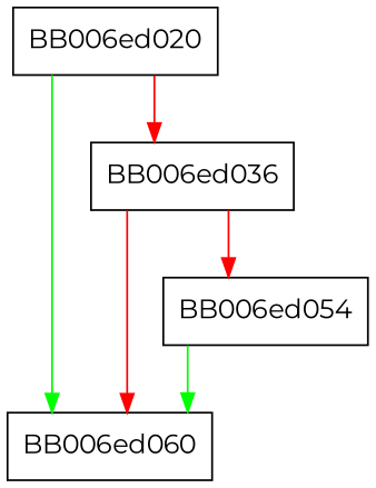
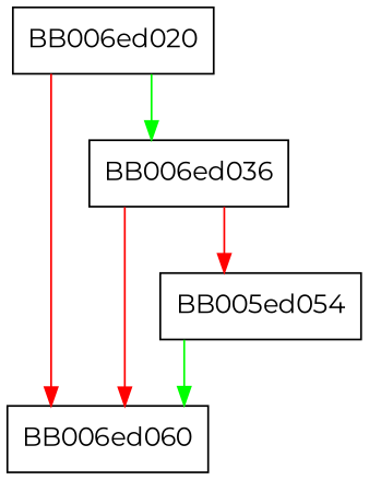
  digraph {
    fontname=Montserrat
    splines=ortho
    node [fontname=Montserrat shape=box]
    edge [color=red fontname=Montserrat]
    BB006ed020
    BB006ed060
    BB006ed036
-   BB006ed054
-   BB006ed020 -> BB006ed060 [color=green]
-   BB006ed020 -> BB006ed036
+   BB006ed054 [label=BB005ed054]
+   BB006ed020 -> BB006ed060
+   BB006ed020 -> BB006ed036 [color=green]
    BB006ed036 -> BB006ed060
    BB006ed036 -> BB006ed054
    BB006ed054 -> BB006ed060 [color=green]
  }
